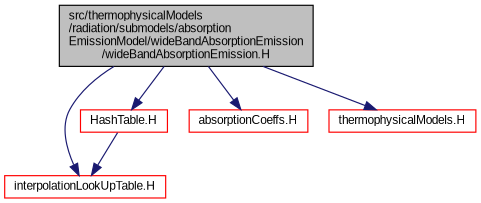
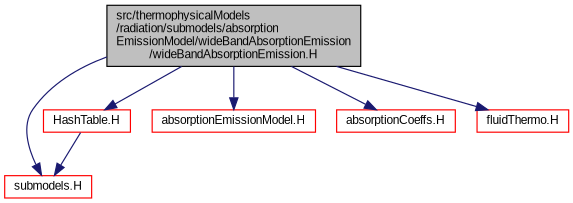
  digraph {
    fontname="Liberation Sans"
    node [color=red fontname="Liberation Sans" fontsize=10 shape=record]
    edge [color=midnightblue fontname="Liberation Sans" fontsize=10 labelfontname=FreeSans labelfontsize=10 style=solid]
    n1 [color=black fillcolor=grey75 fontcolor=black height=0.2 label="src/thermophysicalModels\l/radiation/submodels/absorption\lEmissionModel/wideBandAbsorptionEmission\l/wideBandAbsorptionEmission.H" style=filled width=0.4]
-   n2 [height=0.2 label="interpolationLookUpTable.H" width=0.4]
+   n2 [height=0.2 label="submodels.H" width=0.4]
    n3 [height=0.2 label="HashTable.H" width=0.4]
+   n4 [height=0.2 label="absorptionEmissionModel.H" width=0.4]
    n5 [height=0.2 label="absorptionCoeffs.H" width=0.4]
-   n6 [height=0.2 label="thermophysicalModels.H" width=0.4]
+   n6 [height=0.2 label="fluidThermo.H" width=0.4]
    n1 -> n2
    n1 -> n3
+   n1 -> n4
    n1 -> n5
    n1 -> n6
    n3 -> n2
  }
